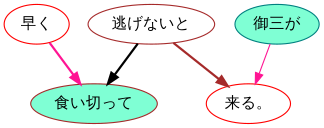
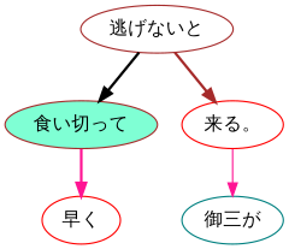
  digraph {
    fontname="Comic Neue"
    node [color=red fillcolor=white fontname="Comic Neue" style=filled]
    edge [color=deeppink fontname="Comic Neue" style=bold]
    n1 [label="早く"]
    n2 [color=brown fillcolor=aquamarine label="食い切って"]
    n3 [color=brown label="逃げないと"]
    n4 [label="来る。"]
-   n5 [color=teal fillcolor=aquamarine label="御三が"]
-   n1 -> n2
+   n5 [color=teal label="御三が"]
+   n2 -> n1
    n3 -> n2 [color=black]
    n3 -> n4 [color=brown]
-   n5 -> n4 [style=solid]
+   n4 -> n5 [style=solid]
  }
